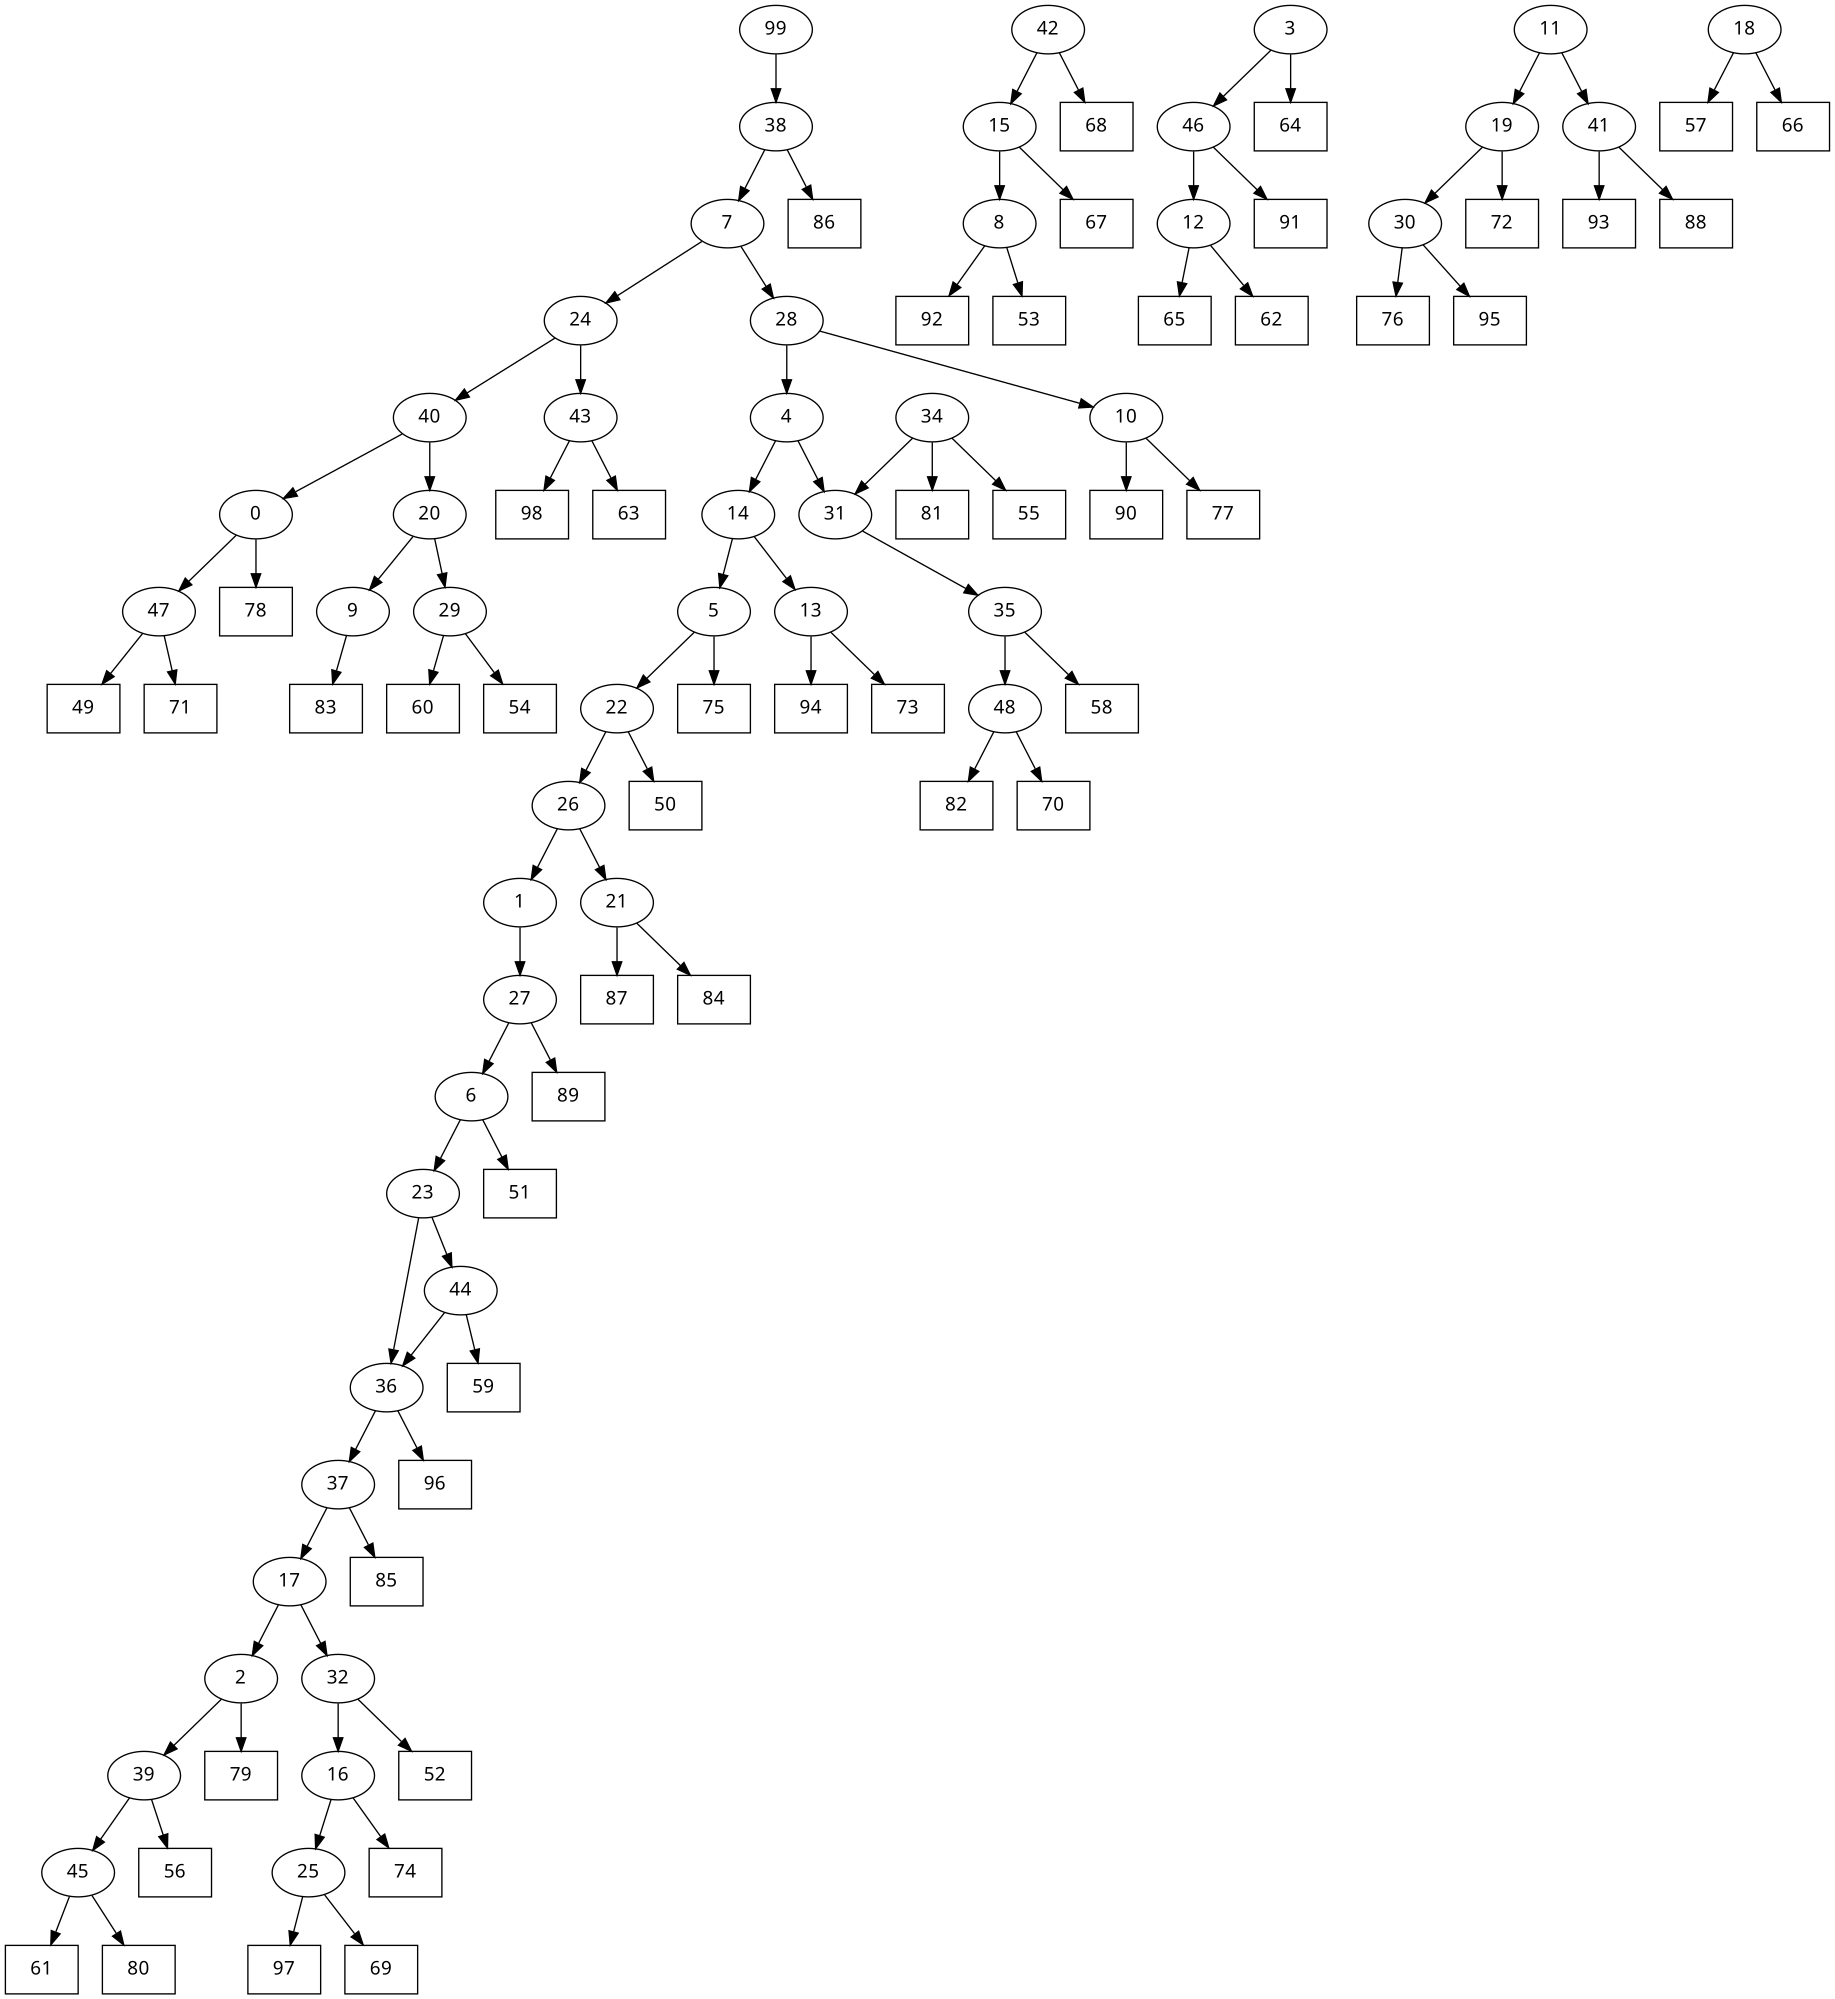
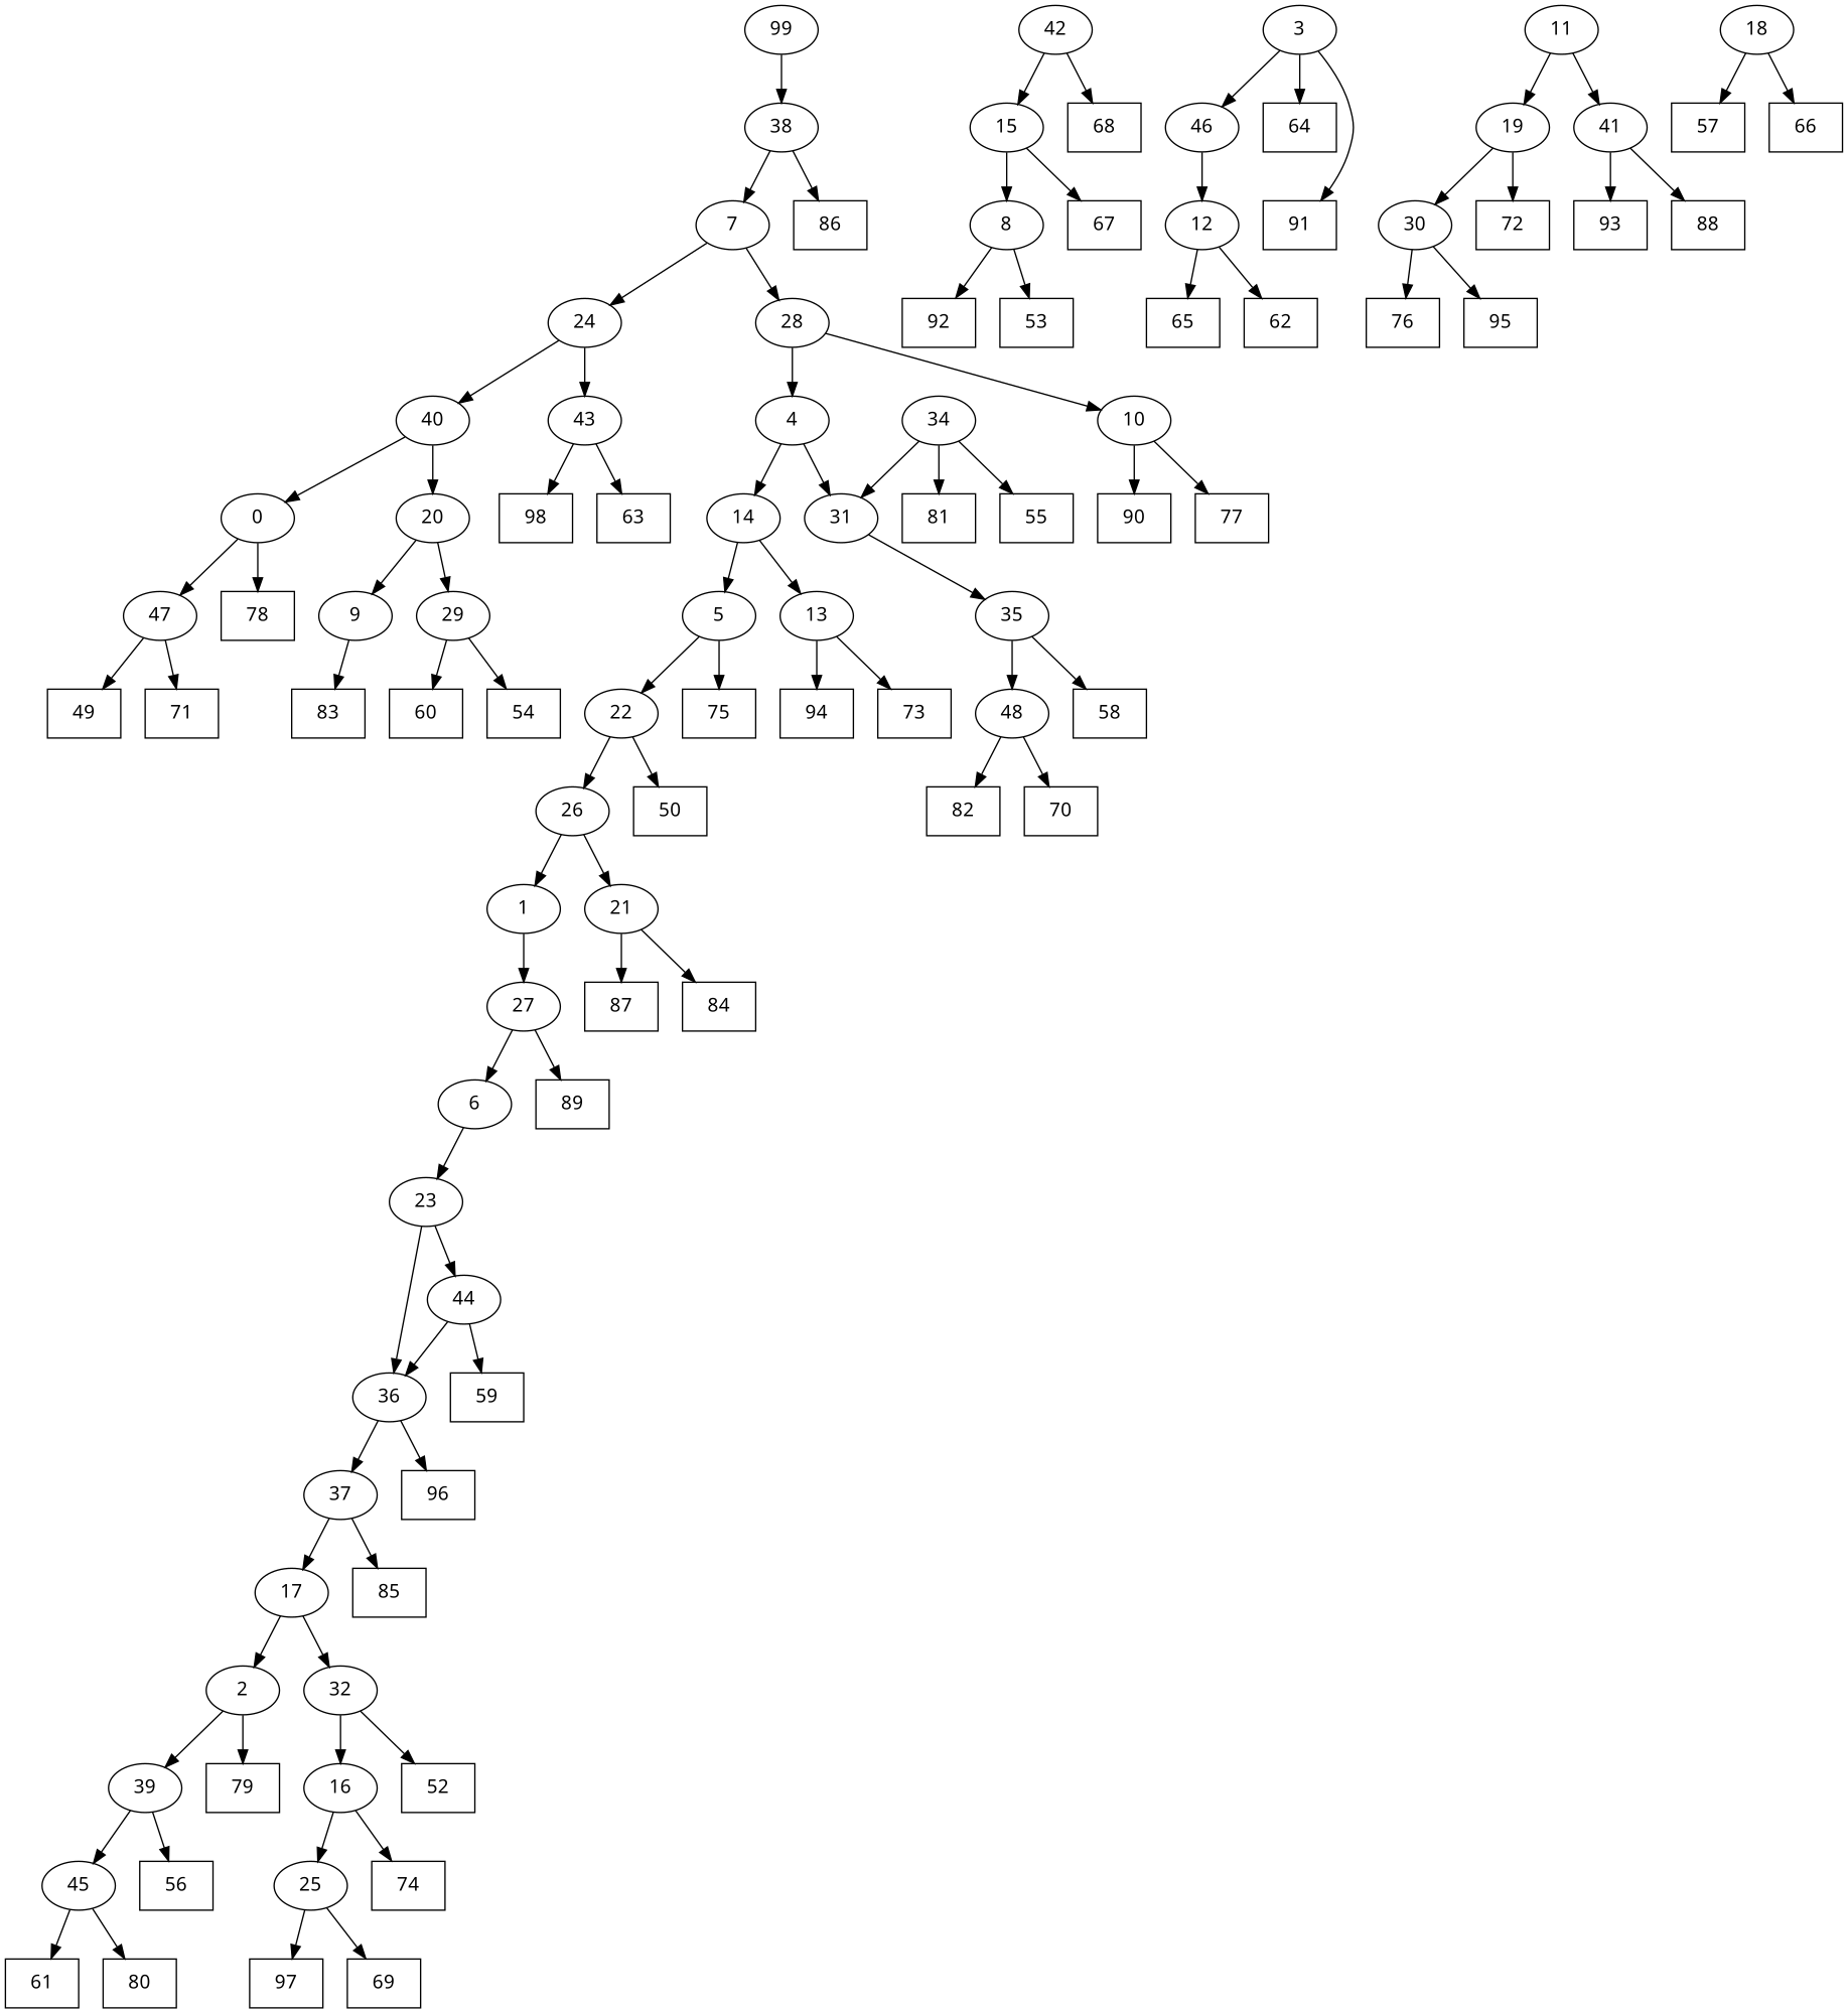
  digraph {
    fontname="Noto Sans"
    node [fontname="Noto Sans" shape=box]
    edge [fontname="Noto Sans"]
    n1 [label=0 shape=""]
    n2 [label=47 shape=""]
    n3 [label=78]
    n4 [label=49]
    n5 [label=71]
    n6 [label=1 shape=""]
    n7 [label=27 shape=""]
    n8 [label=6 shape=""]
    n9 [label=89]
    n10 [label=42 shape=""]
    n11 [label=15 shape=""]
    n12 [label=68]
    n13 [label=2 shape=""]
    n14 [label=39 shape=""]
    n15 [label=79]
    n16 [label=45 shape=""]
    n17 [label=56]
    n18 [label=3 shape=""]
    n19 [label=46 shape=""]
    n20 [label=64]
    n21 [label=12 shape=""]
    n22 [label=91]
    n23 [label=4 shape=""]
    n24 [label=14 shape=""]
    n25 [label=31 shape=""]
    n26 [label=5 shape=""]
    n27 [label=13 shape=""]
    n28 [label=35 shape=""]
    n29 [label=22 shape=""]
    n30 [label=75]
    n31 [label=26 shape=""]
    n32 [label=50]
    n33 [label=23 shape=""]
-   n34 [label=51]
    n35 [label=44 shape=""]
    n36 [label=36 shape=""]
    n37 [label=7 shape=""]
    n38 [label=24 shape=""]
    n39 [label=28 shape=""]
    n40 [label=40 shape=""]
    n41 [label=43 shape=""]
    n42 [label=10 shape=""]
    n43 [label=8 shape=""]
    n44 [label=92]
    n45 [label=53]
    n46 [label=9 shape=""]
    n47 [label=83]
    n48 [label=90]
    n49 [label=77]
    n50 [label=11 shape=""]
    n51 [label=19 shape=""]
    n52 [label=41 shape=""]
    n53 [label=30 shape=""]
    n54 [label=72]
    n55 [label=93]
    n56 [label=88]
    n57 [label=65]
    n58 [label=62]
    n59 [label=94]
    n60 [label=73]
    n61 [label=67]
    n62 [label=16 shape=""]
    n63 [label=25 shape=""]
    n64 [label=74]
    n65 [label=97]
    n66 [label=69]
    n67 [label=17 shape=""]
    n68 [label=32 shape=""]
    n69 [label=52]
    n70 [label=18 shape=""]
    n71 [label=57]
    n72 [label=66]
    n73 [label=76]
    n74 [label=95]
    n75 [label=20 shape=""]
    n76 [label=29 shape=""]
    n77 [label=60]
    n78 [label=54]
    n79 [label=21 shape=""]
    n80 [label=87]
    n81 [label=84]
    n82 [label=59]
    n83 [label=98]
    n84 [label=63]
    n85 [label=34 shape=""]
    n86 [label=81]
    n87 [label=55]
    n88 [label=48 shape=""]
    n89 [label=58]
    n90 [label=82]
    n91 [label=70]
    n92 [label=37 shape=""]
    n93 [label=96]
    n94 [label=85]
    n95 [label=38 shape=""]
    n96 [label=86]
    n97 [label=61]
    n98 [label=80]
    n99 [label=99 shape=""]
    n1 -> n2
    n1 -> n3
    n2 -> n4
    n2 -> n5
    n6 -> n7
    n7 -> n8
    n7 -> n9
    n8 -> n33
-   n8 -> n34
    n10 -> n11
    n10 -> n12
    n11 -> n43
    n11 -> n61
    n13 -> n14
    n13 -> n15
    n14 -> n16
    n14 -> n17
    n16 -> n97
    n16 -> n98
    n18 -> n19
    n18 -> n20
    n19 -> n21
-   n19 -> n22
+   n18 -> n22
    n21 -> n57
    n21 -> n58
    n23 -> n24
    n23 -> n25
    n24 -> n26
    n24 -> n27
    n25 -> n28
    n26 -> n29
    n26 -> n30
    n27 -> n59
    n27 -> n60
    n28 -> n88
    n28 -> n89
    n29 -> n31
    n29 -> n32
    n31 -> n6
    n31 -> n79
    n33 -> n35
    n33 -> n36
    n35 -> n36
    n35 -> n82
    n36 -> n92
    n36 -> n93
    n37 -> n38
    n37 -> n39
    n38 -> n40
    n38 -> n41
    n39 -> n23
    n39 -> n42
    n40 -> n1
    n40 -> n75
    n41 -> n83
    n41 -> n84
    n42 -> n48
    n42 -> n49
    n43 -> n44
    n43 -> n45
    n46 -> n47
    n50 -> n51
    n50 -> n52
    n51 -> n53
    n51 -> n54
    n52 -> n55
    n52 -> n56
    n53 -> n73
    n53 -> n74
    n62 -> n63
    n62 -> n64
    n63 -> n65
    n63 -> n66
    n67 -> n13
    n67 -> n68
    n68 -> n62
    n68 -> n69
    n70 -> n71
    n70 -> n72
    n75 -> n46
    n75 -> n76
    n76 -> n77
    n76 -> n78
    n79 -> n80
    n79 -> n81
    n85 -> n25
    n85 -> n86
    n85 -> n87
    n88 -> n90
    n88 -> n91
    n92 -> n67
    n92 -> n94
    n95 -> n37
    n95 -> n96
    n99 -> n95
  }
